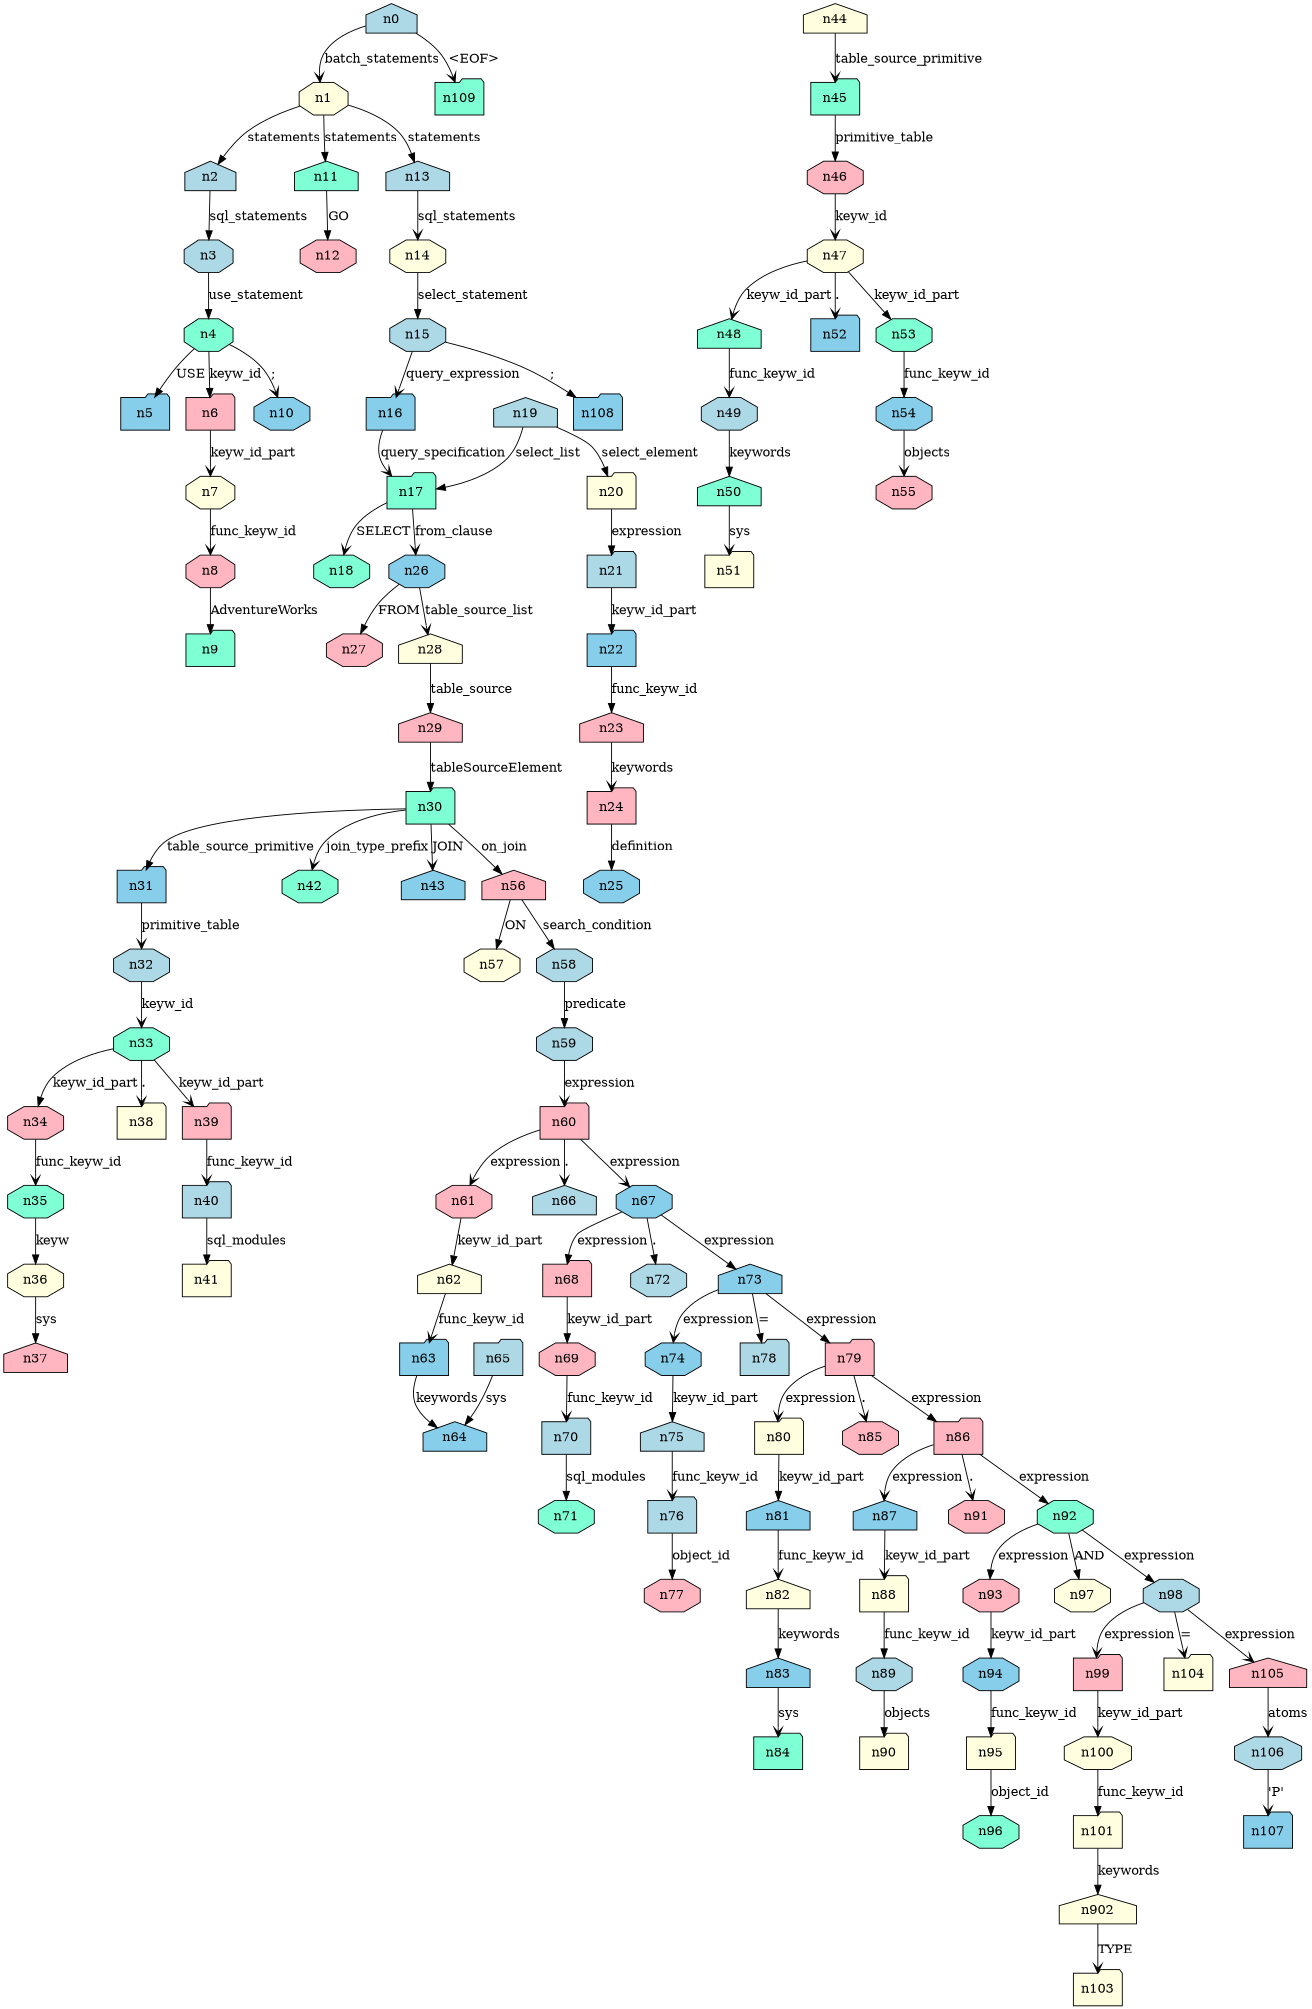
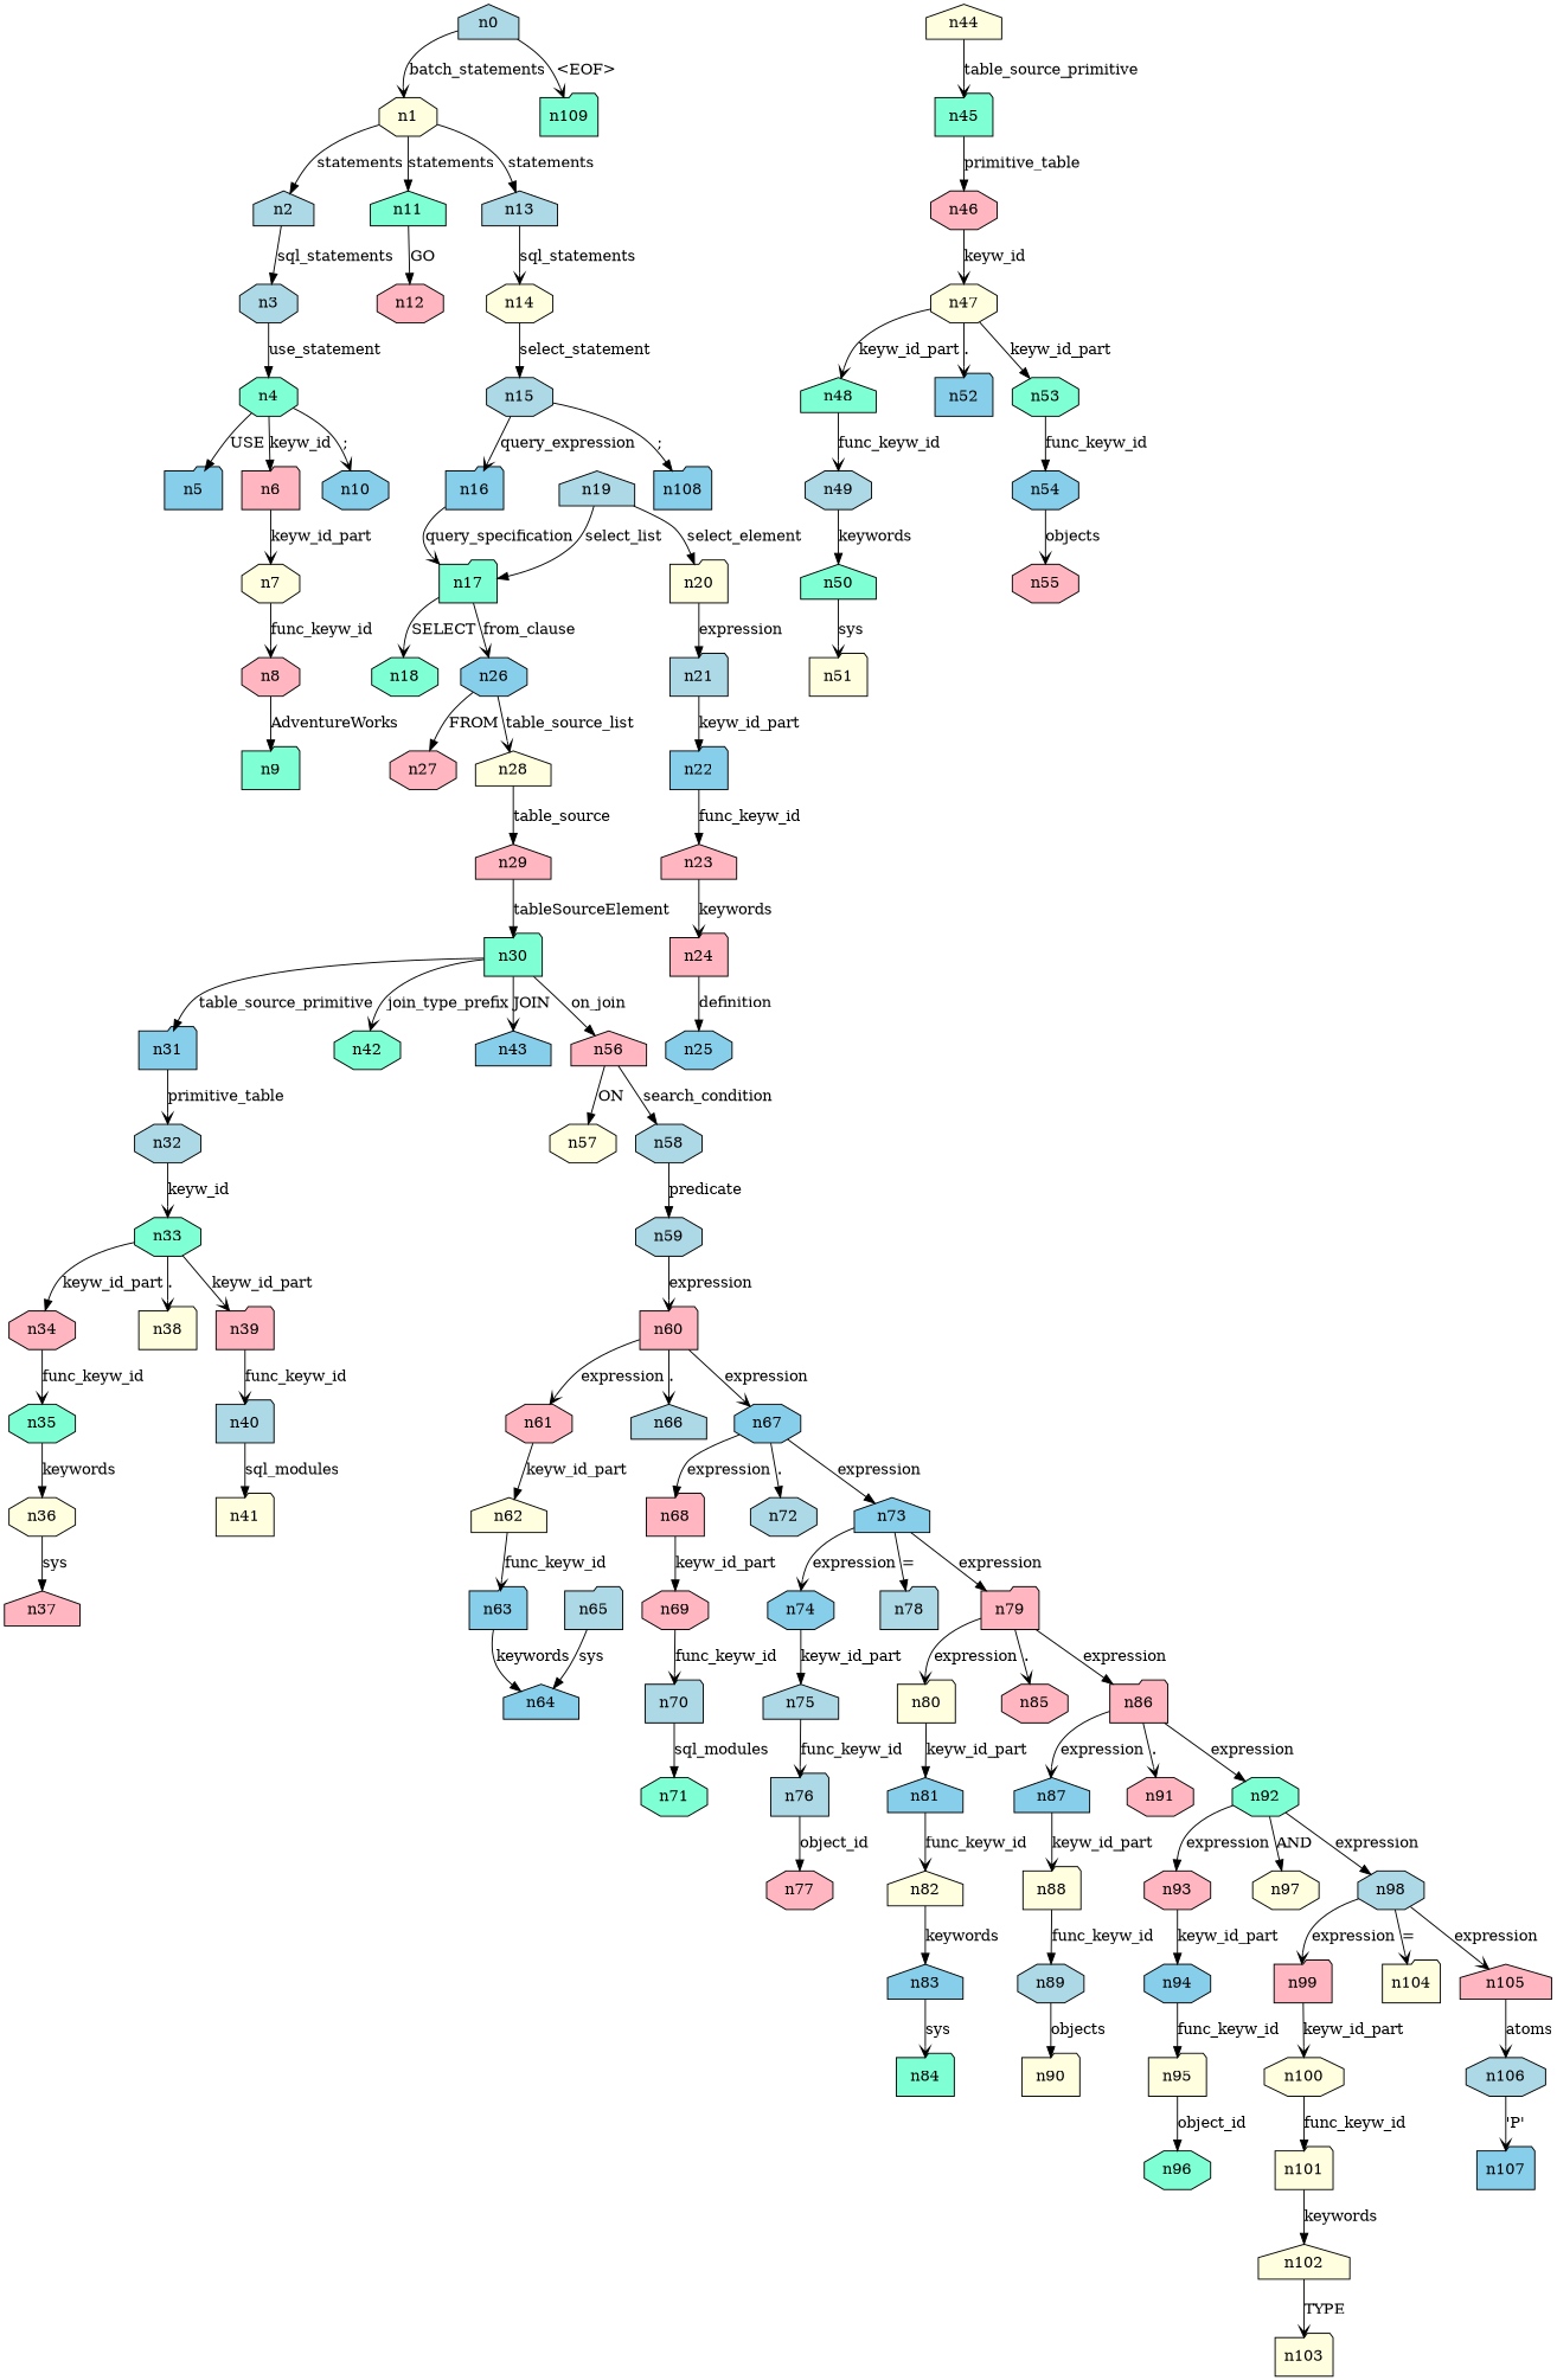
  digraph {
    node [fillcolor=lightpink shape=octagon style=filled]
    edge [arrowhead=normal]
    n0 [fillcolor=lightblue shape=house]
    n1 [fillcolor=lightyellow]
    n109 [fillcolor=aquamarine shape=folder]
    n2 [fillcolor=lightblue shape=house]
    n11 [fillcolor=aquamarine shape=house]
    n13 [fillcolor=lightblue shape=house]
    n3 [fillcolor=lightblue]
    n12
    n14 [fillcolor=lightyellow]
    n4 [fillcolor=aquamarine]
    n5 [fillcolor=skyblue shape=folder]
    n6 [shape=folder]
    n10 [fillcolor=skyblue]
    n7 [fillcolor=lightyellow]
    n8
    n9 [fillcolor=aquamarine shape=folder]
    n15 [fillcolor=lightblue]
    n16 [fillcolor=skyblue shape=folder]
    n108 [fillcolor=skyblue shape=folder]
    n17 [fillcolor=aquamarine shape=folder]
    n18 [fillcolor=aquamarine]
    n26 [fillcolor=skyblue]
    n19 [fillcolor=lightblue shape=house]
    n20 [fillcolor=lightyellow shape=folder]
    n27
    n28 [fillcolor=lightyellow shape=house]
    n21 [fillcolor=lightblue shape=folder]
    n22 [fillcolor=skyblue shape=folder]
    n23 [shape=house]
    n24 [shape=folder]
    n25 [fillcolor=skyblue]
    n29 [shape=house]
    n30 [fillcolor=aquamarine shape=folder]
    n31 [fillcolor=skyblue shape=folder]
    n42 [fillcolor=aquamarine]
    n43 [fillcolor=skyblue shape=house]
    n56 [shape=house]
    n32 [fillcolor=lightblue]
    n44 [fillcolor=lightyellow shape=house]
    n45 [fillcolor=aquamarine shape=folder]
    n57 [fillcolor=lightyellow]
    n58 [fillcolor=lightblue]
    n33 [fillcolor=aquamarine]
    n34
    n38 [fillcolor=lightyellow shape=folder]
    n39 [shape=folder]
    n35 [fillcolor=aquamarine]
    n40 [fillcolor=lightblue shape=folder]
    n36 [fillcolor=lightyellow]
    n37 [shape=house]
    n41 [fillcolor=lightyellow shape=folder]
    n46
    n47 [fillcolor=lightyellow]
    n48 [fillcolor=aquamarine shape=house]
    n52 [fillcolor=skyblue shape=folder]
    n53 [fillcolor=aquamarine]
    n49 [fillcolor=lightblue]
    n54 [fillcolor=skyblue]
    n50 [fillcolor=aquamarine shape=house]
    n51 [fillcolor=lightyellow shape=folder]
    n55
    n59 [fillcolor=lightblue]
    n60 [shape=folder]
    n61
    n66 [fillcolor=lightblue shape=house]
    n67 [fillcolor=skyblue]
    n62 [fillcolor=lightyellow shape=house]
    n68 [shape=folder]
    n72 [fillcolor=lightblue]
    n73 [fillcolor=skyblue shape=house]
    n63 [fillcolor=skyblue shape=folder]
    n64 [fillcolor=skyblue shape=house]
    n65 [fillcolor=lightblue shape=folder]
    n69
    n74 [fillcolor=skyblue]
    n78 [fillcolor=lightblue shape=folder]
    n79 [shape=folder]
    n70 [fillcolor=lightblue shape=folder]
    n71 [fillcolor=aquamarine]
    n75 [fillcolor=lightblue shape=house]
    n80 [fillcolor=lightyellow shape=folder]
    n85
    n86 [shape=folder]
    n76 [fillcolor=lightblue shape=folder]
    n77
    n81 [fillcolor=skyblue shape=house]
    n87 [fillcolor=skyblue shape=house]
    n91
    n92 [fillcolor=aquamarine]
    n82 [fillcolor=lightyellow shape=house]
    n83 [fillcolor=skyblue shape=house]
    n84 [fillcolor=aquamarine shape=folder]
    n88 [fillcolor=lightyellow shape=folder]
    n93
    n97 [fillcolor=lightyellow]
    n98 [fillcolor=lightblue]
    n89 [fillcolor=lightblue]
    n90 [fillcolor=lightyellow shape=folder]
    n94 [fillcolor=skyblue]
    n99 [shape=folder]
    n104 [fillcolor=lightyellow shape=folder]
    n105 [shape=house]
    n95 [fillcolor=lightyellow shape=folder]
    n96 [fillcolor=aquamarine]
    n100 [fillcolor=lightyellow]
    n106 [fillcolor=lightblue]
    n101 [fillcolor=lightyellow shape=folder]
-   n102 [fillcolor=lightyellow shape=house label=n902]
+   n102 [fillcolor=lightyellow shape=house]
    n103 [fillcolor=lightyellow shape=folder]
    n107 [fillcolor=skyblue shape=folder]
    n0 -> n1 [arrowhead=vee label=batch_statements]
    n0 -> n109 [arrowhead=vee label="<EOF>"]
    n1 -> n2 [label=statements]
    n1 -> n11 [label=statements]
    n1 -> n13 [label=statements]
    n2 -> n3 [label=sql_statements]
    n11 -> n12 [label=GO]
    n13 -> n14 [arrowhead=vee label=sql_statements]
    n3 -> n4 [label=use_statement]
    n14 -> n15 [label=select_statement]
    n4 -> n5 [label=USE]
    n4 -> n6 [label=keyw_id]
    n4 -> n10 [arrowhead=vee label=";"]
    n6 -> n7 [arrowhead=vee label=keyw_id_part]
    n7 -> n8 [arrowhead=vee label=func_keyw_id]
    n8 -> n9 [label=AdventureWorks]
    n15 -> n16 [arrowhead=vee label=query_expression]
    n15 -> n108 [label=";"]
    n16 -> n17 [arrowhead=vee label=query_specification]
    n17 -> n18 [arrowhead=vee label=SELECT]
    n17 -> n26 [arrowhead=vee label=from_clause]
    n26 -> n27 [label=FROM]
    n26 -> n28 [arrowhead=vee label=table_source_list]
    n19 -> n17 [label=select_list]
    n19 -> n20 [label=select_element]
    n20 -> n21 [label=expression]
    n28 -> n29 [label=table_source]
    n21 -> n22 [label=keyw_id_part]
    n22 -> n23 [label=func_keyw_id]
    n23 -> n24 [arrowhead=vee label=keywords]
    n24 -> n25 [label=definition]
    n29 -> n30 [label=tableSourceElement]
    n30 -> n31 [label=table_source_primitive]
    n30 -> n42 [arrowhead=vee label=join_type_prefix]
    n30 -> n43 [arrowhead=vee label=JOIN]
    n30 -> n56 [label=on_join]
    n31 -> n32 [arrowhead=vee label=primitive_table]
    n56 -> n57 [label=ON]
    n56 -> n58 [label=search_condition]
    n32 -> n33 [arrowhead=vee label=keyw_id]
    n44 -> n45 [arrowhead=vee label=table_source_primitive]
    n45 -> n46 [label=primitive_table]
    n58 -> n59 [label=predicate]
    n33 -> n34 [label=keyw_id_part]
    n33 -> n38 [arrowhead=vee label="."]
    n33 -> n39 [arrowhead=vee label=keyw_id_part]
    n34 -> n35 [arrowhead=vee label=func_keyw_id]
    n39 -> n40 [arrowhead=vee label=func_keyw_id]
-   n35 -> n36 [label=keyw]
+   n35 -> n36 [label=keywords]
    n40 -> n41 [label=sql_modules]
    n36 -> n37 [label=sys]
    n46 -> n47 [arrowhead=vee label=keyw_id]
    n47 -> n48 [arrowhead=vee label=keyw_id_part]
    n47 -> n52 [arrowhead=vee label="."]
    n47 -> n53 [label=keyw_id_part]
    n48 -> n49 [arrowhead=vee label=func_keyw_id]
    n53 -> n54 [label=func_keyw_id]
    n49 -> n50 [label=keywords]
    n54 -> n55 [arrowhead=vee label=objects]
    n50 -> n51 [arrowhead=vee label=sys]
    n59 -> n60 [arrowhead=vee label=expression]
    n60 -> n61 [arrowhead=vee label=expression]
    n60 -> n66 [arrowhead=vee label="."]
    n60 -> n67 [arrowhead=vee label=expression]
    n61 -> n62 [label=keyw_id_part]
    n67 -> n68 [label=expression]
    n67 -> n72 [label="."]
    n67 -> n73 [label=expression]
    n62 -> n63 [arrowhead=vee label=func_keyw_id]
    n68 -> n69 [label=keyw_id_part]
    n73 -> n74 [arrowhead=vee label=expression]
    n73 -> n78 [label="="]
    n73 -> n79 [label=expression]
    n63 -> n64 [label=keywords]
    n65 -> n64 [label=sys]
    n69 -> n70 [arrowhead=vee label=func_keyw_id]
    n74 -> n75 [label=keyw_id_part]
    n79 -> n80 [arrowhead=vee label=expression]
    n79 -> n85 [arrowhead=vee label="."]
    n79 -> n86 [label=expression]
    n70 -> n71 [label=sql_modules]
    n75 -> n76 [arrowhead=vee label=func_keyw_id]
    n80 -> n81 [label=keyw_id_part]
    n86 -> n87 [arrowhead=vee label=expression]
    n86 -> n91 [arrowhead=vee label="."]
    n86 -> n92 [label=expression]
    n76 -> n77 [label=object_id]
    n81 -> n82 [arrowhead=vee label=func_keyw_id]
    n87 -> n88 [arrowhead=vee label=keyw_id_part]
    n92 -> n93 [label=expression]
    n92 -> n97 [label=AND]
    n92 -> n98 [label=expression]
    n82 -> n83 [label=keywords]
    n83 -> n84 [arrowhead=vee label=sys]
    n88 -> n89 [label=func_keyw_id]
    n93 -> n94 [label=keyw_id_part]
    n98 -> n99 [arrowhead=vee label=expression]
    n98 -> n104 [arrowhead=vee label="="]
    n98 -> n105 [arrowhead=vee label=expression]
    n89 -> n90 [label=objects]
    n94 -> n95 [label=func_keyw_id]
    n99 -> n100 [arrowhead=vee label=keyw_id_part]
    n105 -> n106 [arrowhead=vee label=atoms]
    n95 -> n96 [label=object_id]
    n100 -> n101 [label=func_keyw_id]
    n106 -> n107 [arrowhead=vee label="'P'"]
    n101 -> n102 [label=keywords]
    n102 -> n103 [arrowhead=vee label=TYPE]
  }
